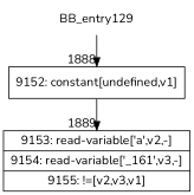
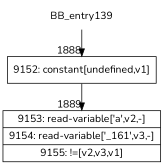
  digraph {
    fontname=Nunito
    rankdir=TD
    node [fontname=Nunito shape=record]
    edge [fontname=Nunito headport=n tailport=s]
-   BB_entry129 [shape=none]
+   BB_entry129 [shape=none label=BB_entry139]
    n2 [label="{9152: constant[undefined,v1]}"]
    n3 [label="{9153: read-variable['a',v2,-]|9154: read-variable['_161',v3,-]|9155: !=[v2,v3,v1]}"]
    BB_entry129 -> n2 [headlabel="    1888"]
    n2 -> n3 [headlabel="      1889"]
  }
